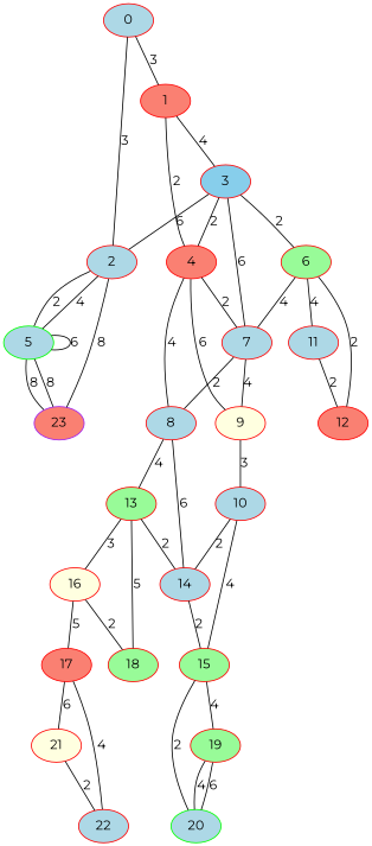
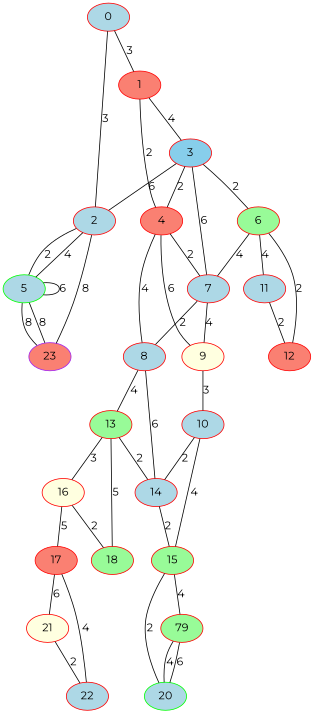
  graph {
    fontname=Montserrat
    node [color=red fillcolor=lightblue fontname=Montserrat style=filled weight=1]
    edge [fontname=Montserrat]
    1 [fillcolor=salmon]
    0
    2
    3 [fillcolor=skyblue]
    4 [fillcolor=salmon]
    5 [color=green weight=2]
    23 [color=purple fillcolor=salmon weight=4]
    6 [fillcolor=palegreen]
    7
    8
    9 [fillcolor=lightyellow]
    11
    12 [fillcolor=salmon]
    13 [fillcolor=palegreen]
    14
    10
    16 [fillcolor=lightyellow]
    18 [fillcolor=palegreen]
    15 [fillcolor=palegreen]
-   19 [fillcolor=palegreen]
+   19 [fillcolor=palegreen label=79]
    20 [color=green weight=2]
    17 [fillcolor=salmon]
    21 [fillcolor=lightyellow]
    22
    1 -- 3 [label=4]
    1 -- 4 [label=2]
    0 -- 1 [label=3]
    0 -- 2 [label=3]
    2 -- 5 [label=2]
    2 -- 5 [label=4]
    2 -- 23 [label=8]
    3 -- 2 [label=6]
    3 -- 4 [label=2]
    3 -- 6 [label=2]
    3 -- 7 [label=6]
    4 -- 7 [label=2]
    4 -- 8 [label=4]
    4 -- 9 [label=6]
    5 -- 5 [label=6]
    5 -- 23 [label=8]
    5 -- 23 [label=8]
    6 -- 7 [label=4]
    6 -- 11 [label=4]
    6 -- 12 [label=2]
    7 -- 8 [label=2]
    7 -- 9 [label=4]
    8 -- 13 [label=4]
    8 -- 14 [label=6]
    9 -- 10 [label=3]
    11 -- 12 [label=2]
    13 -- 14 [label=2]
    13 -- 16 [label=3]
    13 -- 18 [label=5]
    14 -- 15 [label=2]
    10 -- 14 [label=2]
    10 -- 15 [label=4]
    16 -- 18 [label=2]
    16 -- 17 [label=5]
    15 -- 19 [label=4]
    15 -- 20 [label=2]
    19 -- 20 [label=4]
    19 -- 20 [label=6]
    17 -- 21 [label=6]
    17 -- 22 [label=4]
    21 -- 22 [label=2]
  }
